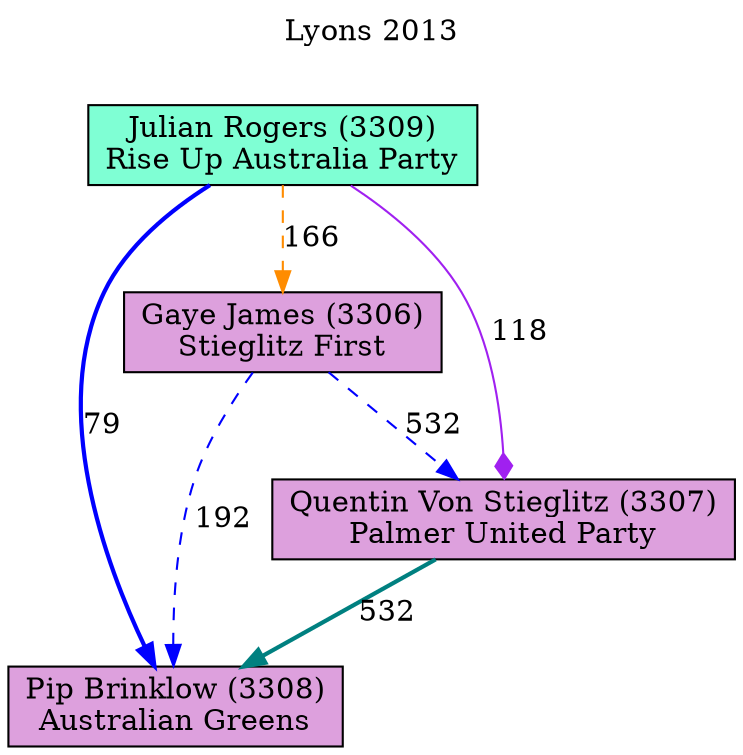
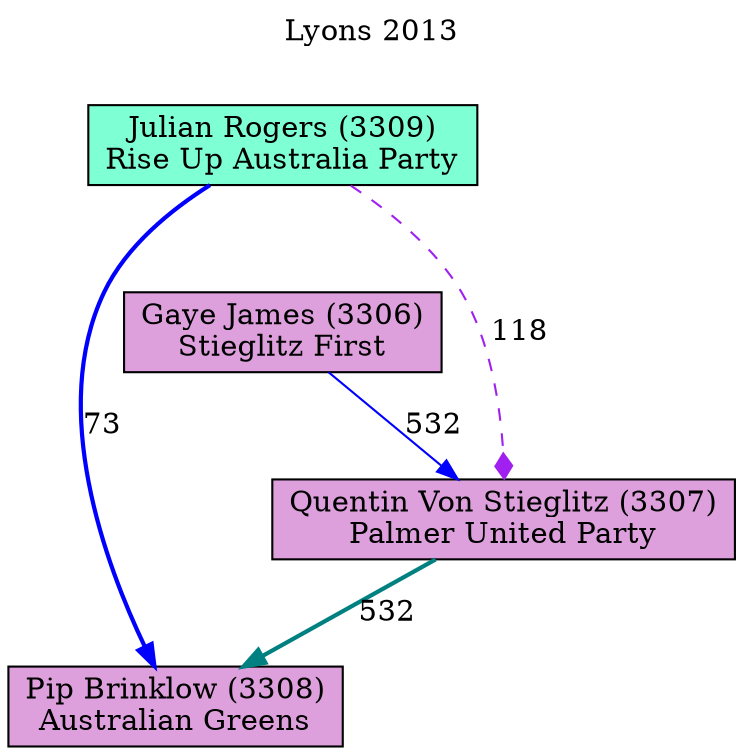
  digraph {
    label="Lyons 2013"
    labelloc=t
    mclimit=10
    node [fillcolor=plum shape=box style=filled]
    edge [arrowhead=normal color=blue style=dashed]
    n1 [label="Gaye James (3306)\nStieglitz First"]
    n2 [label="Pip Brinklow (3308)\nAustralian Greens"]
    n3 [label="Quentin Von Stieglitz (3307)\nPalmer United Party"]
    n4 [fillcolor=aquamarine label="Julian Rogers (3309)\nRise Up Australia Party"]
-   n1 -> n2 [label=192]
-   n1 -> n3 [label=532]
+   n1 -> n3 [label=532 style=solid]
    n3 -> n2 [color=teal label=532 style=bold]
-   n4 -> n1 [color=darkorange label=166]
-   n4 -> n2 [label=79 style=bold]
-   n4 -> n3 [arrowhead=diamond color=purple label=118 style=solid]
+   n4 -> n2 [label=73 style=bold]
+   n4 -> n3 [arrowhead=diamond color=purple label=118]
  }
